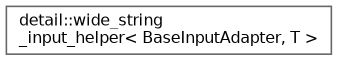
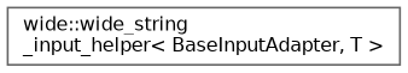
  digraph {
    rankdir=LR
-   n1 [color=grey40 fillcolor=white fontname=Helvetica fontsize=10 height=0.2 label="detail::wide_string\l_input_helper\< BaseInputAdapter, T \>" shape=box style=filled width=0.4]
+   n1 [color=grey40 fillcolor=white fontname=Helvetica fontsize=10 height=0.2 label="wide::wide_string\l_input_helper\< BaseInputAdapter, T \>" shape=box style=filled width=0.4]
  }
